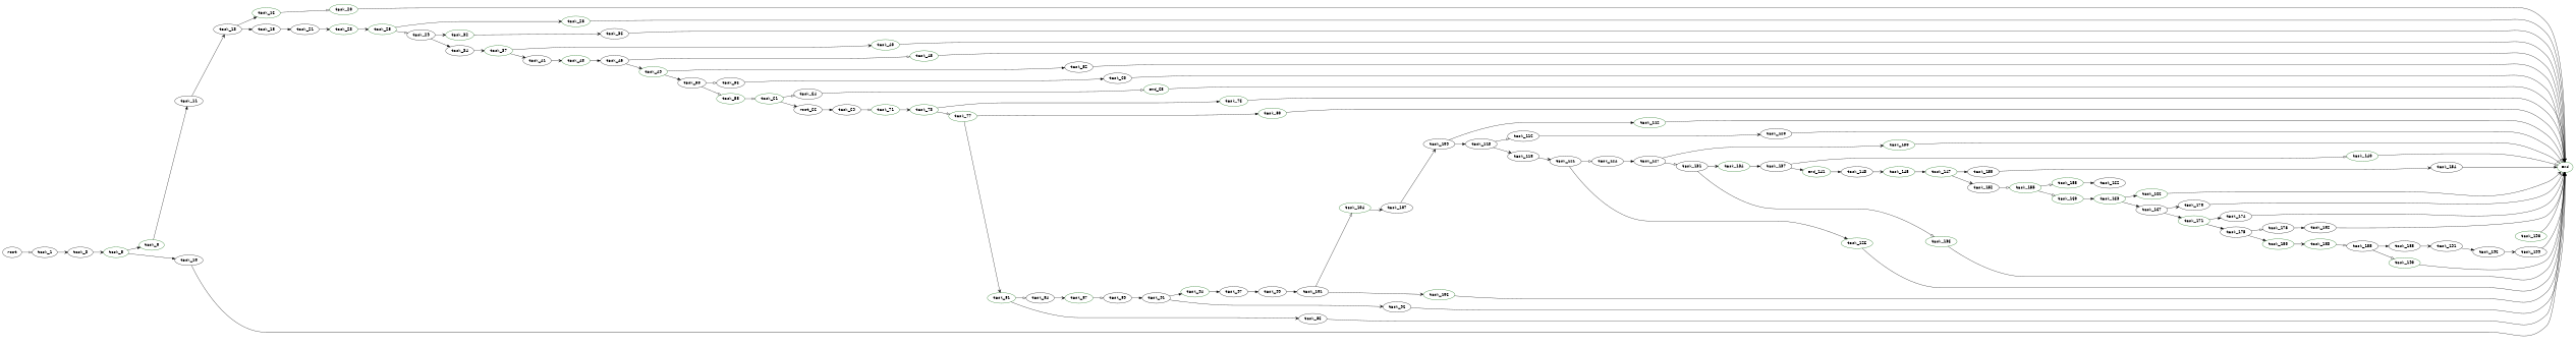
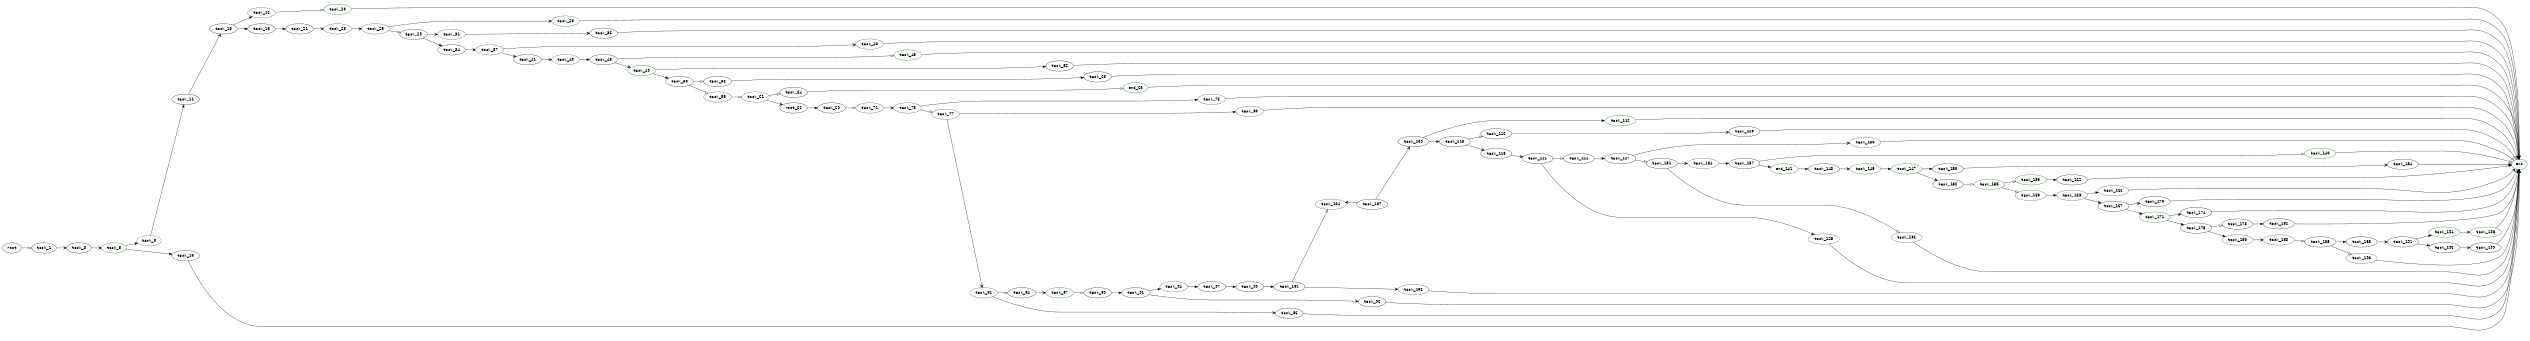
  digraph {
    fontname="DejaVu Sans Mono"
    rankdir=LR
    node [color=black fontname="DejaVu Sans Mono"]
    edge [arrowhead=normal fontname="DejaVu Sans Mono"]
    root
    task_1
    task_3
    task_5 [color=darkgreen]
    task_8 [color=darkgreen]
    task_10
    task_11
    end [color=darkgreen]
    task_13
    task_16 [color=darkgreen]
    task_18
    task_20 [color=darkgreen]
    task_21
    task_23 [color=darkgreen]
    task_25 [color=darkgreen]
    task_28 [color=darkgreen]
    task_29
    task_32 [color=darkgreen]
    task_34
    task_36
    task_37 [color=darkgreen]
    task_40 [color=darkgreen]
    task_41
    task_43 [color=darkgreen]
    task_45
    task_48 [color=darkgreen]
    task_49 [color=darkgreen]
    task_52
    task_53
    task_56
    task_58 [color=darkgreen]
    task_60
    task_61 [color=darkgreen]
    task_64
    n35 [label=root_66]
    n36 [color=darkgreen label=end_68]
    task_69
    task_71 [color=darkgreen]
    task_73 [color=darkgreen]
    task_76 [color=darkgreen]
    task_77 [color=darkgreen]
    task_80 [color=darkgreen]
    task_81 [color=darkgreen]
    task_84
    task_86
    task_87 [color=darkgreen]
    task_89
    task_91
    task_94 [color=darkgreen]
    task_96
    task_97
    task_99
    task_101
    task_104 [color=darkgreen]
    task_106 [color=darkgreen]
    task_107
    task_109
    task_112 [color=darkgreen]
    task_113
    task_116
    task_118
    task_120
    task_121
    task_124
-   task_126 [color=darkgreen]
+   task_126 [color=darkgreen label=task_125]
    task_127
    task_130 [color=darkgreen]
    task_131
    task_134 [color=darkgreen]
    task_136 [color=darkgreen]
    task_137
    task_140 [color=darkgreen]
    n73 [color=darkgreen label=end_141]
    task_143
    task_145 [color=darkgreen]
    task_147 [color=darkgreen]
    task_150
    task_152
    task_154
    task_155 [color=darkgreen]
    task_158 [color=darkgreen]
    task_160 [color=darkgreen]
    task_162
    task_163 [color=darkgreen]
    task_166 [color=darkgreen]
    task_167
    task_170
    task_171 [color=darkgreen]
    task_174
    task_175
    task_178
    task_180 [color=darkgreen]
    task_182
    task_183 [color=darkgreen]
    task_185
    task_188
    task_190 [color=darkgreen]
    task_191
+   task_194 [color=darkgreen]
    task_196
    task_198 [color=darkgreen]
    task_199
    root -> task_1 [arrowhead=onormal]
    task_1 -> task_3 [arrowhead=vee]
    task_3 -> task_5 [arrowhead=vee]
    task_5 -> task_8
    task_5 -> task_10
    task_8 -> task_11
    task_10 -> end [arrowhead=vee]
    task_11 -> task_13 [arrowhead=vee]
    task_13 -> task_16
    task_13 -> task_18
    task_16 -> task_20 [arrowhead=onormal]
    task_18 -> task_21
    task_20 -> end
    task_21 -> task_23 [arrowhead=vee]
    task_23 -> task_25 [arrowhead=vee]
    task_25 -> task_28 [arrowhead=vee]
    task_25 -> task_29 [arrowhead=onormal]
    task_28 -> end
    task_29 -> task_32 [arrowhead=vee]
    task_29 -> task_34
    task_32 -> task_36 [arrowhead=vee]
    task_34 -> task_37 [arrowhead=vee]
    task_36 -> end [arrowhead=vee]
    task_37 -> task_40 [arrowhead=vee]
    task_37 -> task_41 [arrowhead=vee]
    task_40 -> end [arrowhead=vee]
    task_41 -> task_43 [arrowhead=vee]
    task_43 -> task_45
    task_45 -> task_48 [arrowhead=onormal]
    task_45 -> task_49 [arrowhead=vee]
    task_48 -> end [arrowhead=vee]
    task_49 -> task_52
    task_49 -> task_53
    task_52 -> end [arrowhead=vee]
    task_53 -> task_56 [arrowhead=onormal]
    task_53 -> task_58 [arrowhead=onormal]
    task_56 -> task_60
    task_58 -> task_61 [arrowhead=onormal]
    task_60 -> end
    task_61 -> task_64 [arrowhead=onormal]
    task_61 -> n35 [arrowhead=vee]
    task_64 -> n36 [arrowhead=onormal]
    n35 -> task_69
    n36 -> end
    task_69 -> task_71 [arrowhead=onormal]
    task_71 -> task_73 [arrowhead=vee]
    task_73 -> task_76
    task_73 -> task_77 [arrowhead=onormal]
    task_76 -> end [arrowhead=onormal]
    task_77 -> task_80
    task_77 -> task_81 [arrowhead=vee]
    task_80 -> end [arrowhead=vee]
    task_81 -> task_84 [arrowhead=onormal]
    task_81 -> task_86 [arrowhead=vee]
    task_84 -> task_87 [arrowhead=vee]
    task_86 -> end [arrowhead=vee]
    task_87 -> task_89 [arrowhead=onormal]
    task_89 -> task_91
    task_91 -> task_94
    task_91 -> task_96 [arrowhead=vee]
    task_94 -> task_97
    task_96 -> end [arrowhead=vee]
    task_97 -> task_99
    task_99 -> task_101
    task_101 -> task_104 [arrowhead=onormal]
    task_101 -> task_106 [arrowhead=vee]
-   task_104 -> task_107 [arrowhead=vee]
+   task_107 -> task_104 [arrowhead=vee]
    task_106 -> end [arrowhead=vee]
    task_107 -> task_109 [arrowhead=vee]
    task_109 -> task_112
    task_109 -> task_113
    task_112 -> end [arrowhead=onormal]
    task_113 -> task_116 [arrowhead=onormal]
    task_113 -> task_118 [arrowhead=vee]
    task_116 -> task_120 [arrowhead=vee]
    task_118 -> task_121 [arrowhead=vee]
    task_120 -> end [arrowhead=onormal]
    task_121 -> task_124 [arrowhead=onormal]
    task_121 -> task_126
    task_124 -> task_127
    task_126 -> end
    task_127 -> task_130 [arrowhead=vee]
    task_127 -> task_131 [arrowhead=onormal]
    task_130 -> end [arrowhead=onormal]
    task_131 -> task_134 [arrowhead=vee]
    task_131 -> task_136 [arrowhead=onormal]
    task_134 -> task_137
    task_136 -> end [arrowhead=onormal]
    task_137 -> task_140 [arrowhead=onormal]
    task_137 -> n73
    task_140 -> end [arrowhead=onormal]
    n73 -> task_143
    task_143 -> task_145 [arrowhead=vee]
    task_145 -> task_147
    task_147 -> task_150
    task_147 -> task_152 [arrowhead=vee]
    task_150 -> task_154 [arrowhead=vee]
    task_152 -> task_155 [arrowhead=onormal]
    task_154 -> end
    task_155 -> task_158 [arrowhead=onormal]
    task_155 -> task_160 [arrowhead=onormal]
    task_158 -> task_162
    task_160 -> task_163
+   task_162 -> end
    task_163 -> task_166
    task_163 -> task_167
    task_166 -> end [arrowhead=vee]
    task_167 -> task_170 [arrowhead=vee]
    task_167 -> task_171
    task_170 -> end [arrowhead=onormal]
    task_171 -> task_174
    task_171 -> task_175
    task_174 -> end
    task_175 -> task_178 [arrowhead=onormal]
    task_175 -> task_180
    task_178 -> task_182
    task_180 -> task_183 [arrowhead=vee]
    task_182 -> end
    task_183 -> task_185 [arrowhead=onormal]
    task_185 -> task_188
    task_185 -> task_190 [arrowhead=onormal]
    task_188 -> task_191 [arrowhead=vee]
    task_190 -> end [arrowhead=vee]
+   task_191 -> task_194
    task_191 -> task_196
+   task_194 -> task_198 [arrowhead=vee]
    task_196 -> task_199 [arrowhead=vee]
    task_198 -> end [arrowhead=vee]
    task_199 -> end [arrowhead=onormal]
  }
